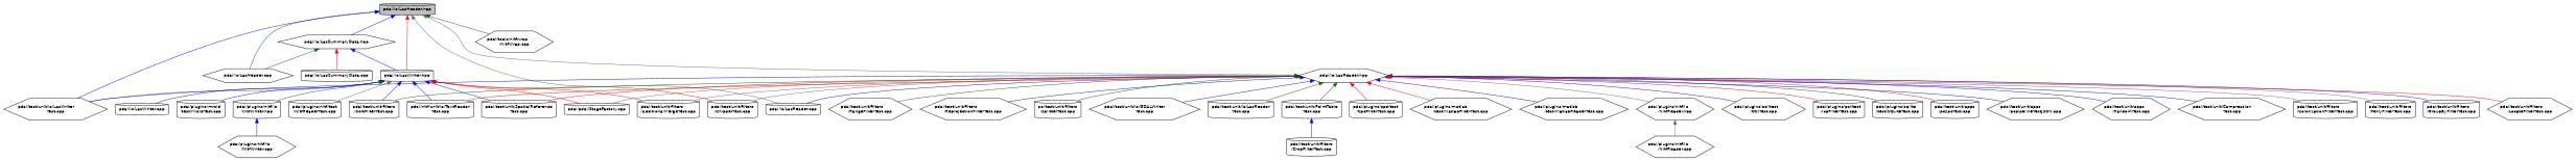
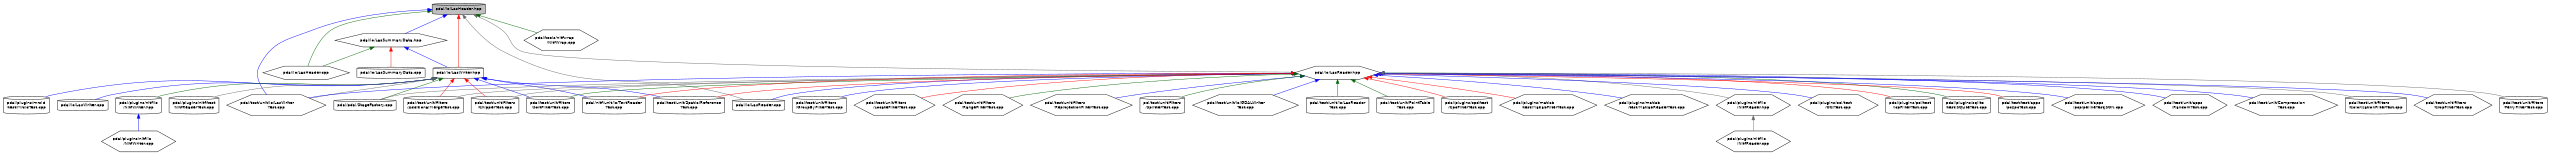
  digraph {
    node [color=black fillcolor=white fontname=Helvetica fontsize=10 shape=cylinder style=filled]
    edge [color=blue dir=back fontname=Helvetica fontsize=10 labelfontname=Helvetica labelfontsize=10 style=solid]
    n1 [fillcolor=grey75 fontcolor=black height=0.2 label="pdal/io/LasHeader.hpp" width=0.4]
    n2 [height=0.2 label="pdal/io/LasHeader.cpp" shape=hexagon width=0.4]
    n3 [height=0.2 label="pdal/io/LasSummaryData.hpp" shape=hexagon width=0.4]
    n4 [height=0.2 label="pdal/io/LasWriter.hpp" width=0.4]
    n5 [height=0.2 label="pdal/test/unit/io/LasWriter\lTest.cpp" shape=hexagon width=0.4]
    n6 [height=0.2 label="pdal/io/LasReader.hpp" shape=hexagon width=0.4]
    n7 [height=0.2 label="pdal/io/LasReader.cpp" width=0.4]
    n8 [height=0.2 label="pdal/tools/nitfwrap\l/NitfWrap.cpp" shape=hexagon width=0.4]
    n9 [height=0.2 label="pdal/io/LasSummaryData.cpp" width=0.4]
    n10 [height=0.2 label="pdal/io/LasWriter.cpp" width=0.4]
    n11 [height=0.2 label="pdal/pdal/StageFactory.cpp" width=0.4]
    n12 [height=0.2 label="pdal/plugins/mrsid\l/test/MrsidTest.cpp" width=0.4]
    n13 [height=0.2 label="pdal/plugins/nitf/io\l/NitfWriter.hpp" width=0.4]
    n14 [height=0.2 label="pdal/plugins/nitf/test\l/NitfReaderTest.cpp" width=0.4]
    n15 [height=0.2 label="pdal/test/unit/filters\l/AdditionalMergeTest.cpp" width=0.4]
    n16 [height=0.2 label="pdal/test/unit/filters\l/ChipperTest.cpp" width=0.4]
    n17 [height=0.2 label="pdal/test/unit/filters\l/SortFilterTest.cpp" width=0.4]
    n18 [height=0.2 label="pdal/nitf/unit/io/TextReader\lTest.cpp" width=0.4]
    n19 [height=0.2 label="pdal/test/unit/SpatialReference\lTest.cpp" width=0.4]
    n20 [height=0.2 label="pdal/plugins/cpd/test\l/CpdFilterTest.cpp" width=0.4]
    n21 [height=0.2 label="pdal/plugins/matlab\l/test/MatlabFilterTest.cpp" shape=hexagon width=0.4]
    n22 [height=0.2 label="pdal/plugins/matlab\l/test/MatlabReaderTest.cpp" shape=hexagon width=0.4]
    n23 [height=0.2 label="pdal/plugins/nitf/io\l/NitfReader.hpp" shape=hexagon width=0.4]
    n24 [height=0.2 label="pdal/plugins/oci/test\l/OCITest.cpp" shape=hexagon width=0.4]
    n25 [height=0.2 label="pdal/plugins/pcl/test\l/IcpFilterTest.cpp" width=0.4]
    n26 [height=0.2 label="pdal/plugins/sqlite\l/test/SQLiteTest.cpp" width=0.4]
-   n27 [height=0.2 label="pdal/test/unit/apps\l/pc2pcTest.cpp" width=0.4]
+   n27 [height=0.2 label="pdal/test/test/apps\l/pc2pcTest.cpp" width=0.4]
    n28 [height=0.2 label="pdal/test/unit/apps\l/pcpipelineTestJSON.cpp" shape=hexagon width=0.4]
    n29 [height=0.2 label="pdal/test/unit/apps\l/RandomTest.cpp" shape=hexagon width=0.4]
    n30 [height=0.2 label="pdal/test/unit/Compression\lTest.cpp" shape=hexagon width=0.4]
    n31 [height=0.2 label="pdal/test/unit/filters\l/ColorizationFilterTest.cpp" width=0.4]
-   n32 [height=0.2 label="pdal/test/unit/filters\l/CropFilterTest.cpp" width=0.4]
+   n32 [height=0.2 label="pdal/test/unit/filters\l/CropFilterTest.cpp" shape=hexagon width=0.4]
    n33 [height=0.2 label="pdal/test/unit/filters\l/FerryFilterTest.cpp" width=0.4]
    n34 [height=0.2 label="pdal/test/unit/filters\l/GroupByFilterTest.cpp" width=0.4]
    n35 [height=0.2 label="pdal/test/unit/filters\l/LocateFilterTest.cpp" shape=hexagon width=0.4]
    n36 [height=0.2 label="pdal/test/unit/filters\l/RangeFilterTest.cpp" shape=hexagon width=0.4]
    n37 [height=0.2 label="pdal/test/unit/filters\l/ReprojectionFilterTest.cpp" shape=hexagon width=0.4]
    n38 [height=0.2 label="pcl/test/unit/filters\l/SplitterTest.cpp" width=0.4]
    n39 [height=0.2 label="pdal/test/unit/io/GDALWriter\lTest.cpp" shape=hexagon width=0.4]
    n40 [height=0.2 label="pdal/test/unit/io/LasReader\lTest.cpp" width=0.4]
    n41 [height=0.2 label="pdal/test/unit/PointTable\lTest.cpp" width=0.4]
    n42 [height=0.2 label="pdal/plugins/nitf/io\l/NitfWriter.cpp" shape=hexagon width=0.4]
    n43 [height=0.2 label="pdal/plugins/nitf/io\l/NitfReader.cpp" shape=hexagon width=0.4]
    n1 -> n2 [color=darkgreen]
    n1 -> n3
    n1 -> n4 [color=red]
    n1 -> n5
    n1 -> n6 [color=gray40]
    n1 -> n7 [color=gray40]
    n1 -> n8 [color=darkgreen]
    n3 -> n2 [color=darkgreen]
    n3 -> n4
    n3 -> n9 [color=red]
    n4 -> n5 [color=gray40]
    n4 -> n10
-   n4 -> n11 [color=red]
+   n4 -> n11 [color=darkgreen]
    n4 -> n12
    n4 -> n13 [color=darkgreen]
    n4 -> n14 [color=gray40]
    n4 -> n15 [color=red]
    n4 -> n16 [color=red]
    n4 -> n17
    n4 -> n18
    n4 -> n19
    n6 -> n5
    n6 -> n7
    n6 -> n11 [color=gray40]
    n6 -> n15 [color=gray40]
    n6 -> n16 [color=gray40]
    n6 -> n17 [color=darkgreen]
    n6 -> n18 [color=red]
    n6 -> n19 [color=red]
    n6 -> n20 [color=red]
    n6 -> n21 [color=red]
    n6 -> n22
    n6 -> n23 [color=gray40]
    n6 -> n24
    n6 -> n25 [color=red]
    n6 -> n26 [color=darkgreen]
    n6 -> n27 [color=red]
    n6 -> n28
    n6 -> n29
    n6 -> n30
    n6 -> n31 [color=gray40]
-   n41 -> n32
+   n6 -> n32
    n6 -> n33 [color=gray40]
    n6 -> n34
    n6 -> n35 [color=red]
    n6 -> n36 [color=darkgreen]
    n6 -> n37
    n6 -> n38 [color=darkgreen]
    n6 -> n39
    n6 -> n40 [color=darkgreen]
    n6 -> n41 [color=darkgreen]
    n13 -> n42
    n23 -> n43 [color=gray40]
  }
